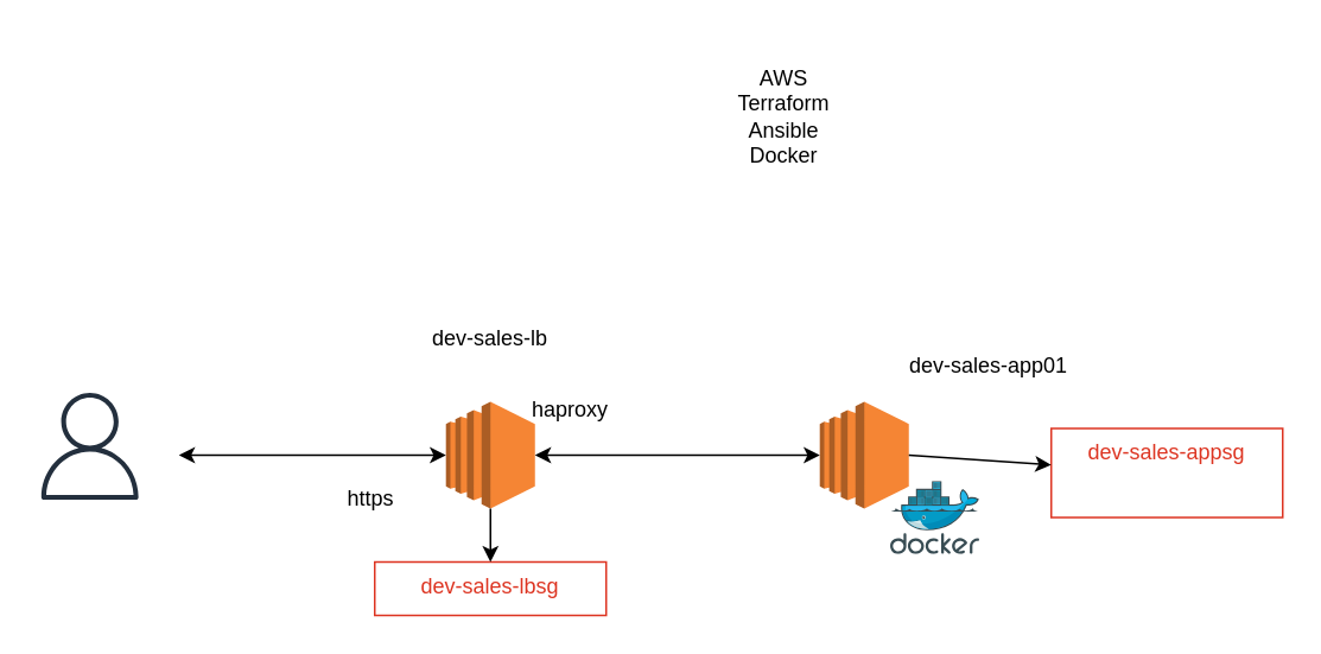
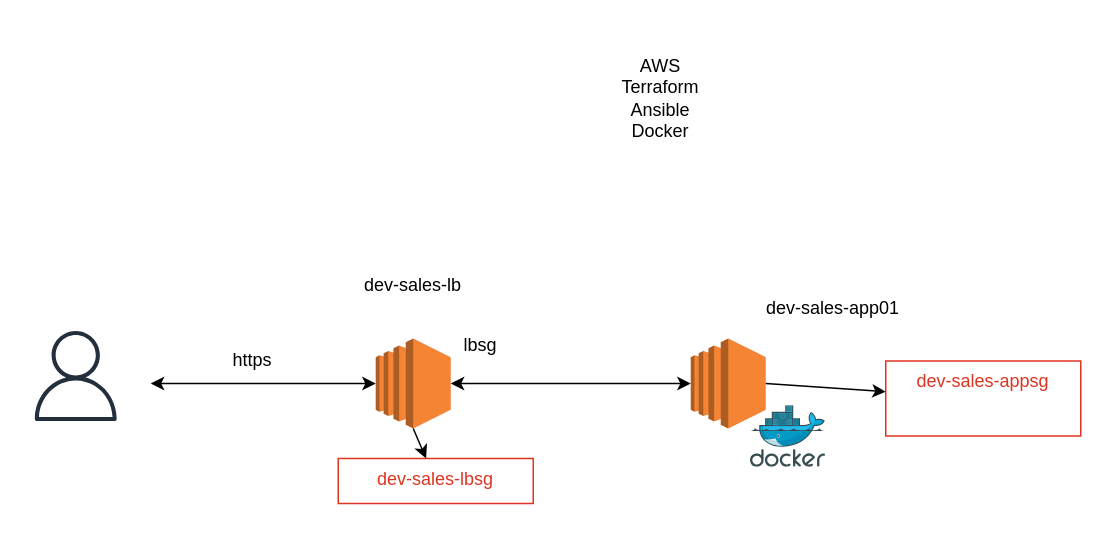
  <mxCell id="0" />
  <mxCell id="1" parent="0" />
  <mxCell id="2" value="" style="outlineConnect=0;dashed=0;verticalLabelPosition=bottom;verticalAlign=top;align=center;html=1;shape=mxgraph.aws3.ec2;fillColor=#F58534;gradientColor=none;" parent="1" vertex="1"><mxGeometry x="460" y="225" width="50" height="60" as="geometry" /></mxCell>
  <mxCell id="3" value="dev-sales-app01" style="text;html=1;strokeColor=none;fillColor=none;align=center;verticalAlign=middle;whiteSpace=wrap;rounded=0;" parent="1" vertex="1"><mxGeometry x="490" y="190" width="130" height="30" as="geometry" /></mxCell>
  <mxCell id="4" value="" style="outlineConnect=0;dashed=0;verticalLabelPosition=bottom;verticalAlign=top;align=center;html=1;shape=mxgraph.aws3.ec2;fillColor=#F58534;gradientColor=none;" parent="1" vertex="1"><mxGeometry x="250" y="225" width="50" height="60" as="geometry" /></mxCell>
  <mxCell id="5" value="dev-sales-lb" style="text;html=1;strokeColor=none;fillColor=none;align=center;verticalAlign=middle;whiteSpace=wrap;rounded=0;" parent="1" vertex="1"><mxGeometry x="215" y="175" width="120" height="30" as="geometry" /></mxCell>
  <mxCell id="6" value="dev-sales-appsg" style="fillColor=none;strokeColor=#DD3522;verticalAlign=top;fontStyle=0;fontColor=#DD3522;whiteSpace=wrap;html=1;" parent="1" vertex="1"><mxGeometry x="590" y="240" width="130" height="50" as="geometry" /></mxCell>
- <mxCell id="7" value="dev-sales-lbsg" style="fillColor=none;strokeColor=#DD3522;verticalAlign=top;fontStyle=0;fontColor=#DD3522;whiteSpace=wrap;html=1;" parent="1" vertex="1"><mxGeometry x="210" y="315" width="130" height="30" as="geometry" /></mxCell>
+ <mxCell id="7" value="dev-sales-lbsg" style="fillColor=none;strokeColor=#DD3522;verticalAlign=top;fontStyle=0;fontColor=#DD3522;whiteSpace=wrap;html=1;" parent="1" vertex="1"><mxGeometry x="225" y="305" width="130" height="30" as="geometry" /></mxCell>
  <mxCell id="8" value="" style="endArrow=classic;startArrow=classic;html=1;rounded=0;" parent="1" source="4" target="2" edge="1"><mxGeometry width="50" height="50" relative="1" as="geometry"><mxPoint x="470" y="405" as="sourcePoint" /><mxPoint x="520" y="355" as="targetPoint" /></mxGeometry></mxCell>
  <mxCell id="9" value="" style="endArrow=classic;startArrow=classic;html=1;rounded=0;entryX=0;entryY=0.5;entryDx=0;entryDy=0;entryPerimeter=0;" parent="1" target="4" edge="1"><mxGeometry width="50" height="50" relative="1" as="geometry"><mxPoint x="100" y="255" as="sourcePoint" /><mxPoint x="520" y="355" as="targetPoint" /></mxGeometry></mxCell>
  <mxCell id="10" value="" style="sketch=0;outlineConnect=0;fontColor=#232F3E;gradientColor=none;fillColor=#232F3D;strokeColor=none;dashed=0;verticalLabelPosition=bottom;verticalAlign=top;align=center;html=1;fontSize=12;fontStyle=0;aspect=fixed;pointerEvents=1;shape=mxgraph.aws4.user;" parent="1" vertex="1"><mxGeometry x="20" y="220" width="60" height="60" as="geometry" /></mxCell>
- <mxCell id="11" value="haproxy" style="text;html=1;strokeColor=none;fillColor=none;align=center;verticalAlign=middle;whiteSpace=wrap;rounded=0;" parent="1" vertex="1"><mxGeometry x="290" y="215" width="60" height="30" as="geometry" /></mxCell>
+ <mxCell id="11" value="lbsg" style="text;html=1;strokeColor=none;fillColor=none;align=center;verticalAlign=middle;whiteSpace=wrap;rounded=0;" parent="1" vertex="1"><mxGeometry x="290" y="215" width="60" height="30" as="geometry" /></mxCell>
  <mxCell id="12" value="" style="endArrow=classic;html=1;rounded=0;exitX=0.5;exitY=1;exitDx=0;exitDy=0;exitPerimeter=0;" parent="1" source="4" target="7" edge="1"><mxGeometry width="50" height="50" relative="1" as="geometry"><mxPoint x="470" y="265" as="sourcePoint" /><mxPoint x="520" y="215" as="targetPoint" /></mxGeometry></mxCell>
  <mxCell id="13" value="" style="endArrow=classic;html=1;rounded=0;exitX=1;exitY=0.5;exitDx=0;exitDy=0;exitPerimeter=0;" parent="1" source="2" target="6" edge="1"><mxGeometry width="50" height="50" relative="1" as="geometry"><mxPoint x="470" y="265" as="sourcePoint" /><mxPoint x="520" y="215" as="targetPoint" /></mxGeometry></mxCell>
  <mxCell id="14" value="AWS&lt;br&gt;Terraform&lt;br&gt;Ansible&lt;br&gt;Docker" style="text;html=1;strokeColor=none;fillColor=none;align=center;verticalAlign=middle;whiteSpace=wrap;rounded=0;" parent="1" vertex="1"><mxGeometry x="410" y="20" width="60" height="90" as="geometry" /></mxCell>
- <mxCell id="15" value="https" style="text;html=1;strokeColor=none;fillColor=none;align=center;verticalAlign=middle;whiteSpace=wrap;rounded=0;" parent="1" vertex="1"><mxGeometry x="177.5" y="265" width="60" height="30" as="geometry" /></mxCell>
+ <mxCell id="15" value="https" style="text;html=1;strokeColor=none;fillColor=none;align=center;verticalAlign=middle;whiteSpace=wrap;rounded=0;" parent="1" vertex="1"><mxGeometry x="137.5" y="225" width="60" height="30" as="geometry" /></mxCell>
  <mxCell id="16" value="" style="image;sketch=0;aspect=fixed;html=1;points=[];align=center;fontSize=12;image=img/lib/mscae/Docker.svg;" vertex="1" parent="1"><mxGeometry x="500" y="270" width="50" height="41" as="geometry" /></mxCell>
